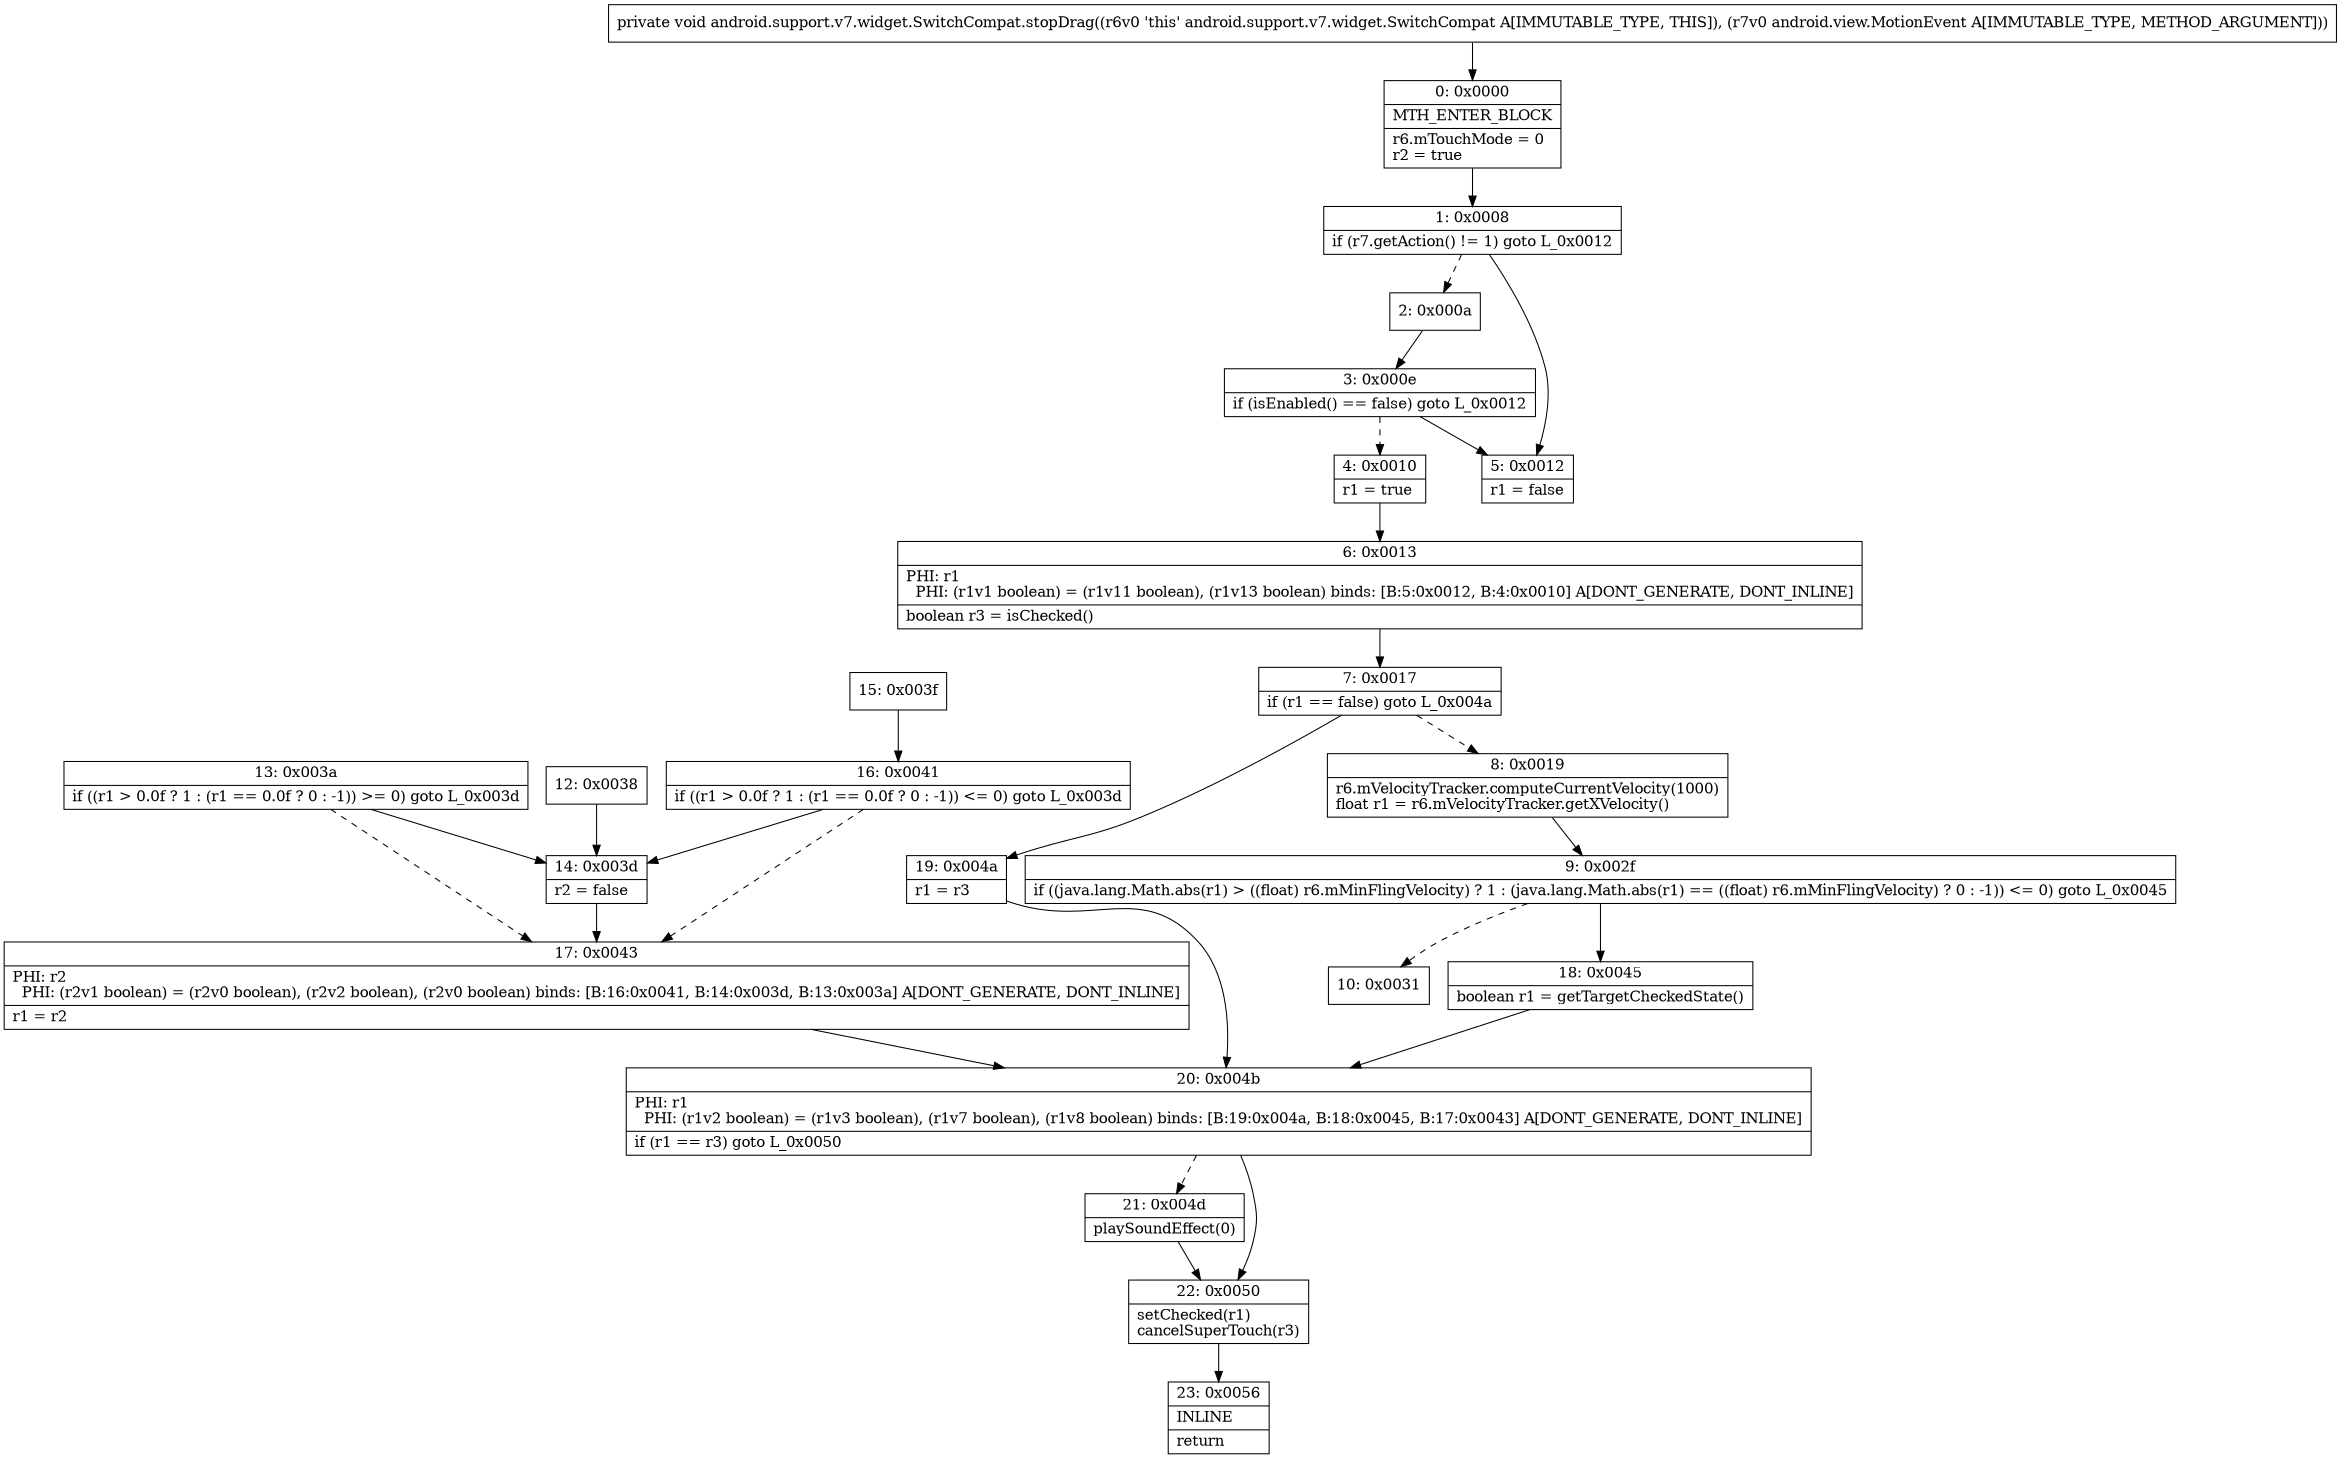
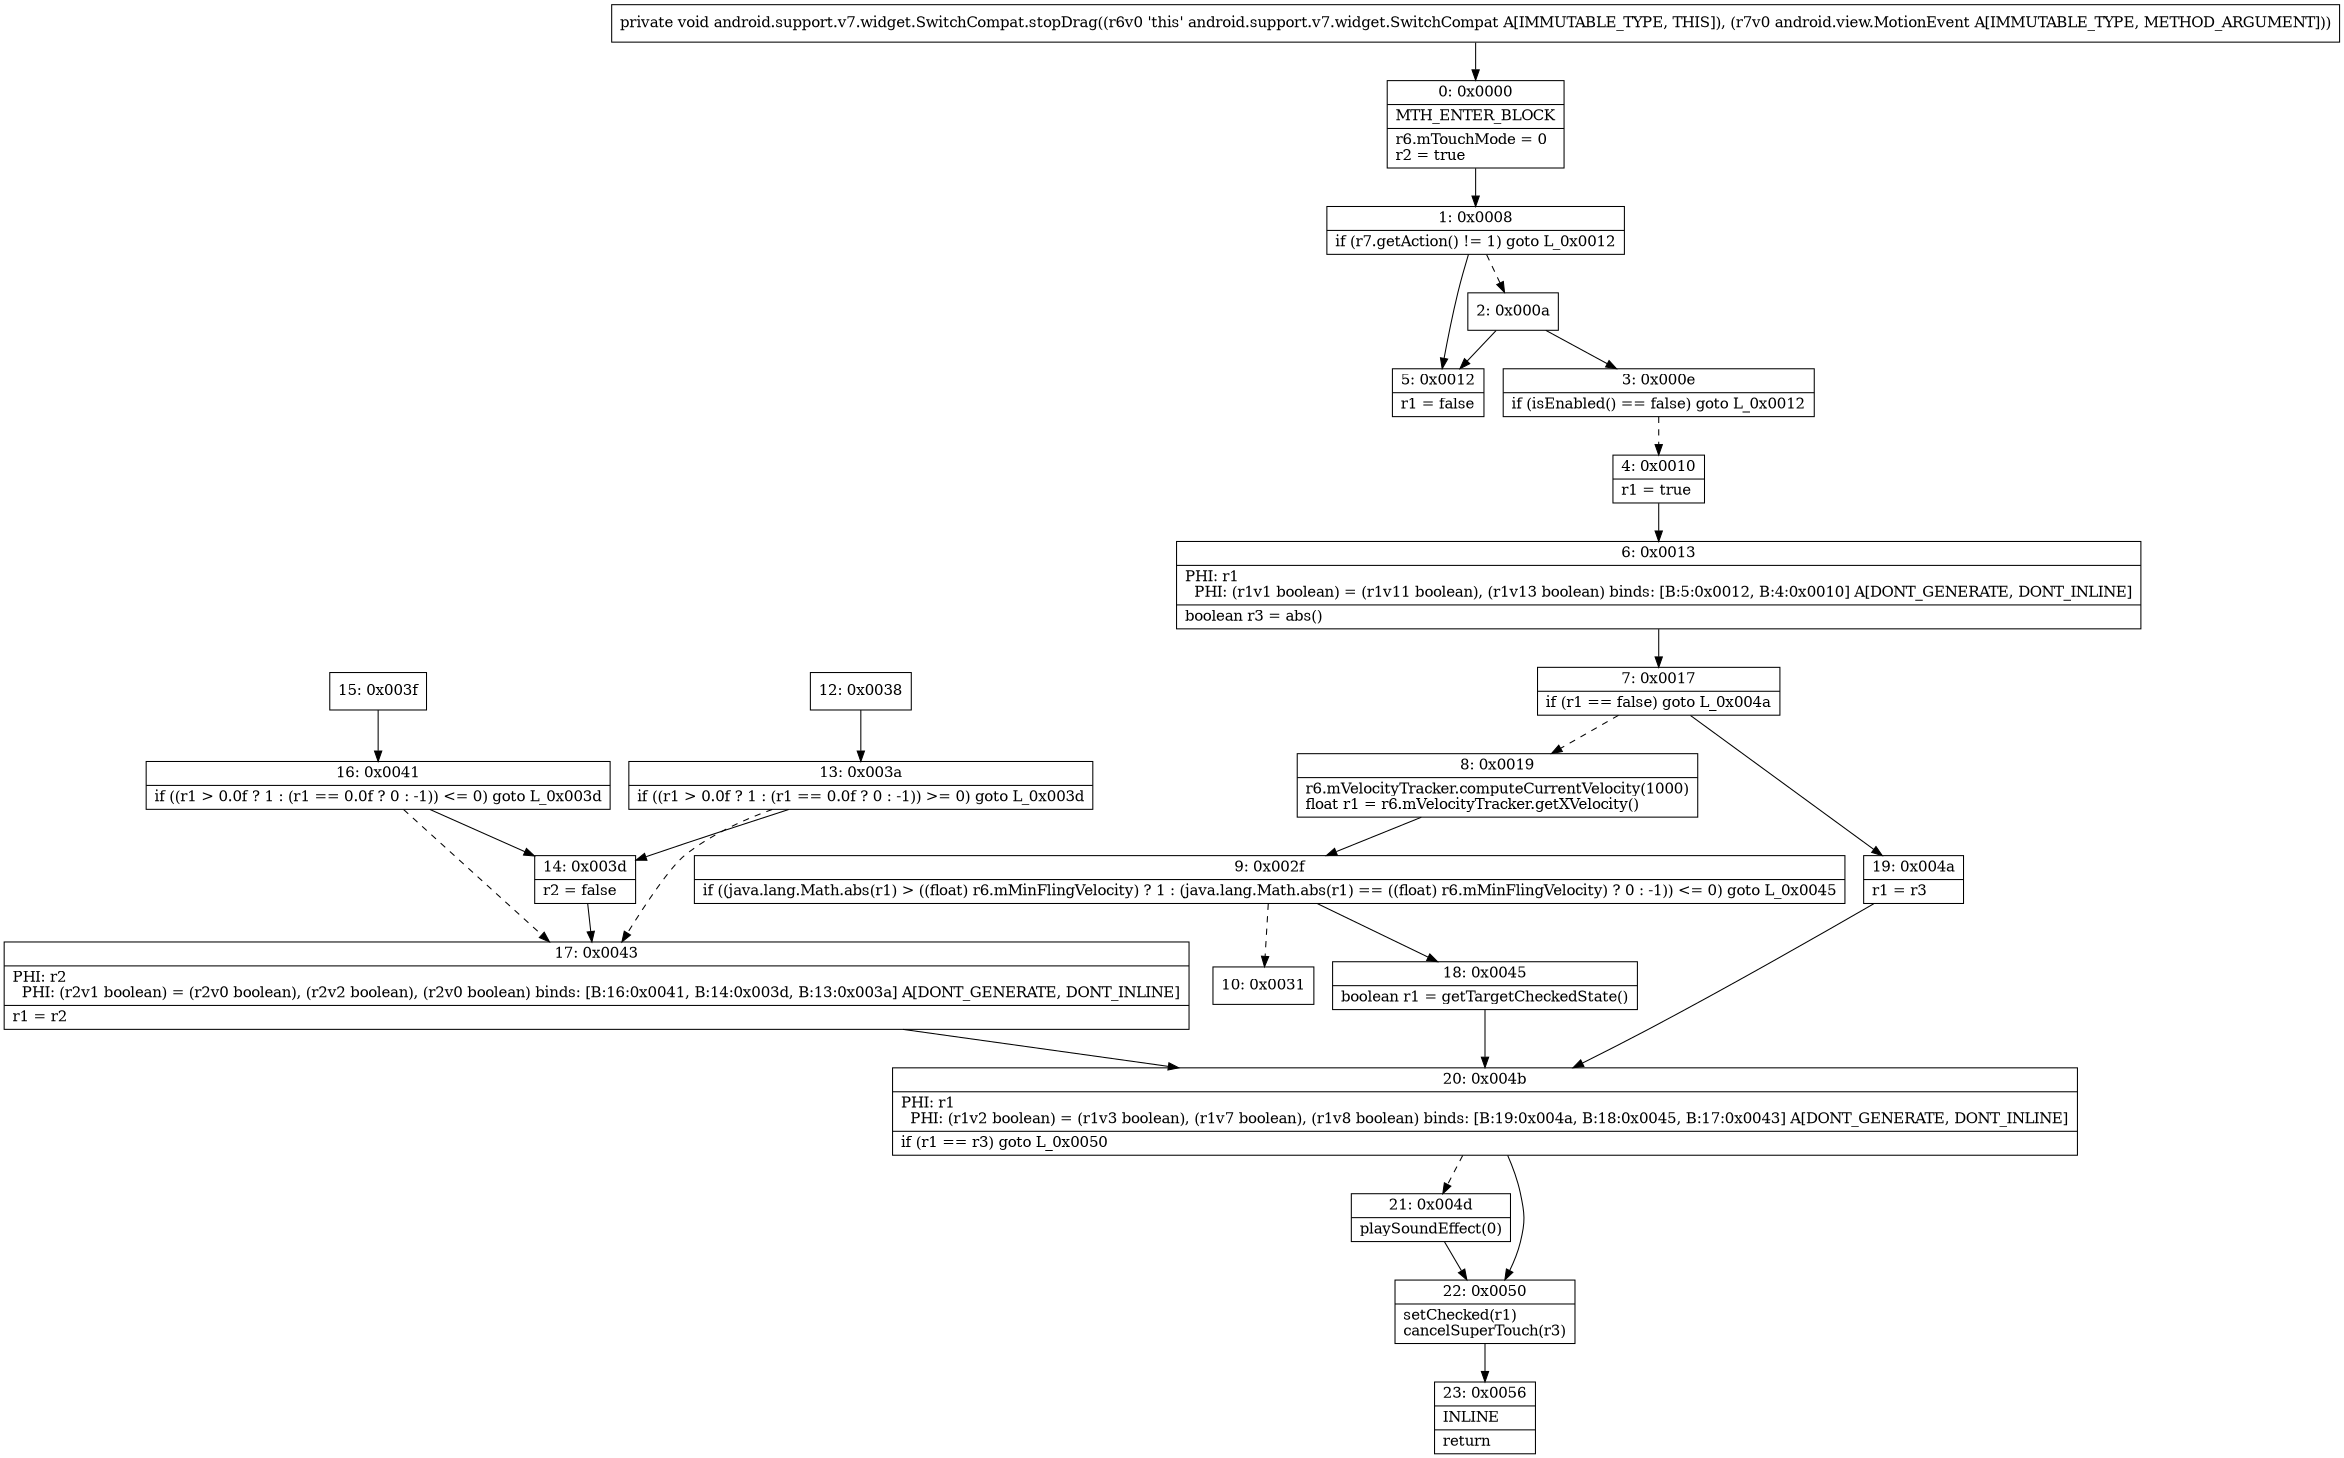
  digraph {
    node [shape=record]
    n1 [label="{0\:\ 0x0000|MTH_ENTER_BLOCK\l|r6.mTouchMode = 0\lr2 = true\l}"]
    n2 [label="{1\:\ 0x0008|if (r7.getAction() != 1) goto L_0x0012\l}"]
    n3 [label="{2\:\ 0x000a}"]
    n4 [label="{5\:\ 0x0012|r1 = false\l}"]
    n5 [label="{3\:\ 0x000e|if (isEnabled() == false) goto L_0x0012\l}"]
    n6 [label="{4\:\ 0x0010|r1 = true\l}"]
-   n7 [label="{6\:\ 0x0013|PHI: r1 \l  PHI: (r1v1 boolean) = (r1v11 boolean), (r1v13 boolean) binds: [B:5:0x0012, B:4:0x0010] A[DONT_GENERATE, DONT_INLINE]\l|boolean r3 = isChecked()\l}"]
+   n7 [label="{6\:\ 0x0013|PHI: r1 \l  PHI: (r1v1 boolean) = (r1v11 boolean), (r1v13 boolean) binds: [B:5:0x0012, B:4:0x0010] A[DONT_GENERATE, DONT_INLINE]\l|boolean r3 = abs()\l}"]
    n8 [label="{7\:\ 0x0017|if (r1 == false) goto L_0x004a\l}"]
    n9 [label="{8\:\ 0x0019|r6.mVelocityTracker.computeCurrentVelocity(1000)\lfloat r1 = r6.mVelocityTracker.getXVelocity()\l}"]
    n10 [label="{19\:\ 0x004a|r1 = r3\l}"]
    n11 [label="{9\:\ 0x002f|if ((java.lang.Math.abs(r1) \> ((float) r6.mMinFlingVelocity) ? 1 : (java.lang.Math.abs(r1) == ((float) r6.mMinFlingVelocity) ? 0 : \-1)) \<= 0) goto L_0x0045\l}"]
    n12 [label="{20\:\ 0x004b|PHI: r1 \l  PHI: (r1v2 boolean) = (r1v3 boolean), (r1v7 boolean), (r1v8 boolean) binds: [B:19:0x004a, B:18:0x0045, B:17:0x0043] A[DONT_GENERATE, DONT_INLINE]\l|if (r1 == r3) goto L_0x0050\l}"]
    n13 [label="{10\:\ 0x0031}"]
    n14 [label="{18\:\ 0x0045|boolean r1 = getTargetCheckedState()\l}"]
    n15 [label="{12\:\ 0x0038}"]
    n16 [label="{13\:\ 0x003a|if ((r1 \> 0.0f ? 1 : (r1 == 0.0f ? 0 : \-1)) \>= 0) goto L_0x003d\l}"]
    n17 [label="{15\:\ 0x003f}"]
    n18 [label="{16\:\ 0x0041|if ((r1 \> 0.0f ? 1 : (r1 == 0.0f ? 0 : \-1)) \<= 0) goto L_0x003d\l}"]
    n19 [label="{14\:\ 0x003d|r2 = false\l}"]
    n20 [label="{17\:\ 0x0043|PHI: r2 \l  PHI: (r2v1 boolean) = (r2v0 boolean), (r2v2 boolean), (r2v0 boolean) binds: [B:16:0x0041, B:14:0x003d, B:13:0x003a] A[DONT_GENERATE, DONT_INLINE]\l|r1 = r2\l}"]
    n21 [label="{21\:\ 0x004d|playSoundEffect(0)\l}"]
    n22 [label="{22\:\ 0x0050|setChecked(r1)\lcancelSuperTouch(r3)\l}"]
    n23 [label="{23\:\ 0x0056|INLINE\l|return\l}"]
    n24 [label="{private void android.support.v7.widget.SwitchCompat.stopDrag((r6v0 'this' android.support.v7.widget.SwitchCompat A[IMMUTABLE_TYPE, THIS]), (r7v0 android.view.MotionEvent A[IMMUTABLE_TYPE, METHOD_ARGUMENT])) }"]
    n1 -> n2
    n2 -> n3 [style=dashed]
    n2 -> n4
    n3 -> n5
-   n5 -> n4
+   n3 -> n4
    n5 -> n6 [style=dashed]
    n6 -> n7
    n7 -> n8
    n8 -> n9 [style=dashed]
    n8 -> n10
    n9 -> n11
    n10 -> n12
    n11 -> n13 [style=dashed]
    n11 -> n14
    n12 -> n21 [style=dashed]
    n12 -> n22
    n14 -> n12
-   n15 -> n19
+   n15 -> n16
    n16 -> n19
    n16 -> n20 [style=dashed]
    n17 -> n18
    n18 -> n19
    n18 -> n20 [style=dashed]
    n19 -> n20
    n20 -> n12
    n21 -> n22
    n22 -> n23
    n24 -> n1
  }
